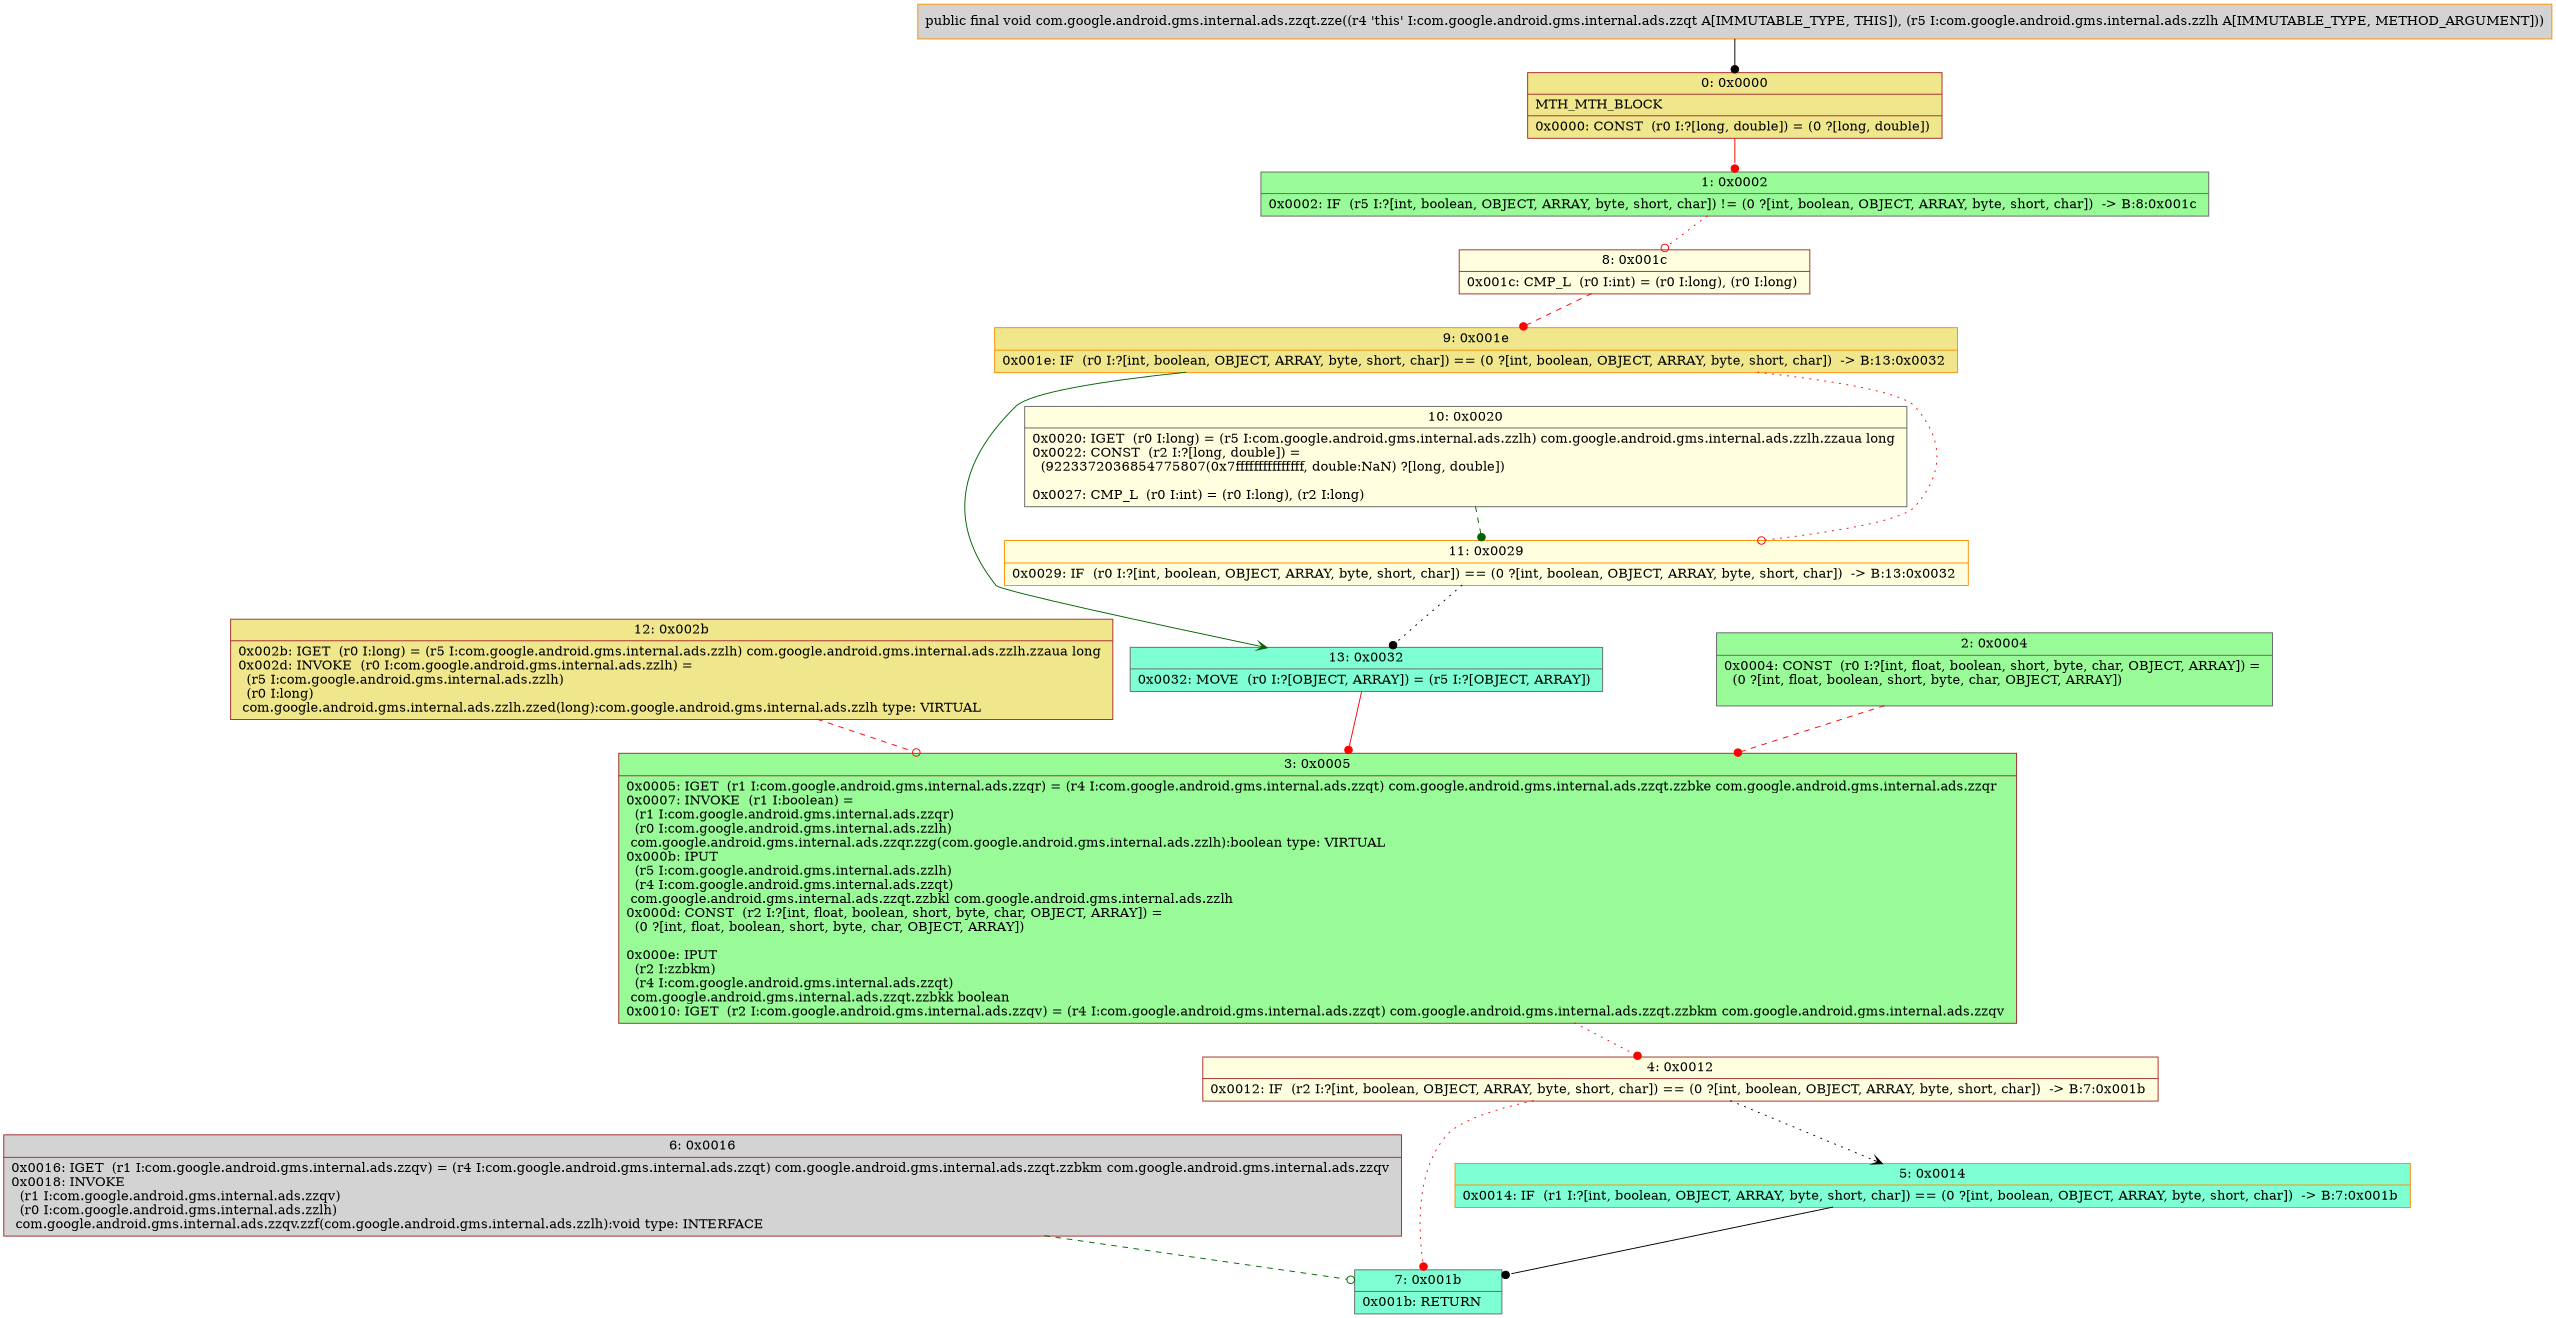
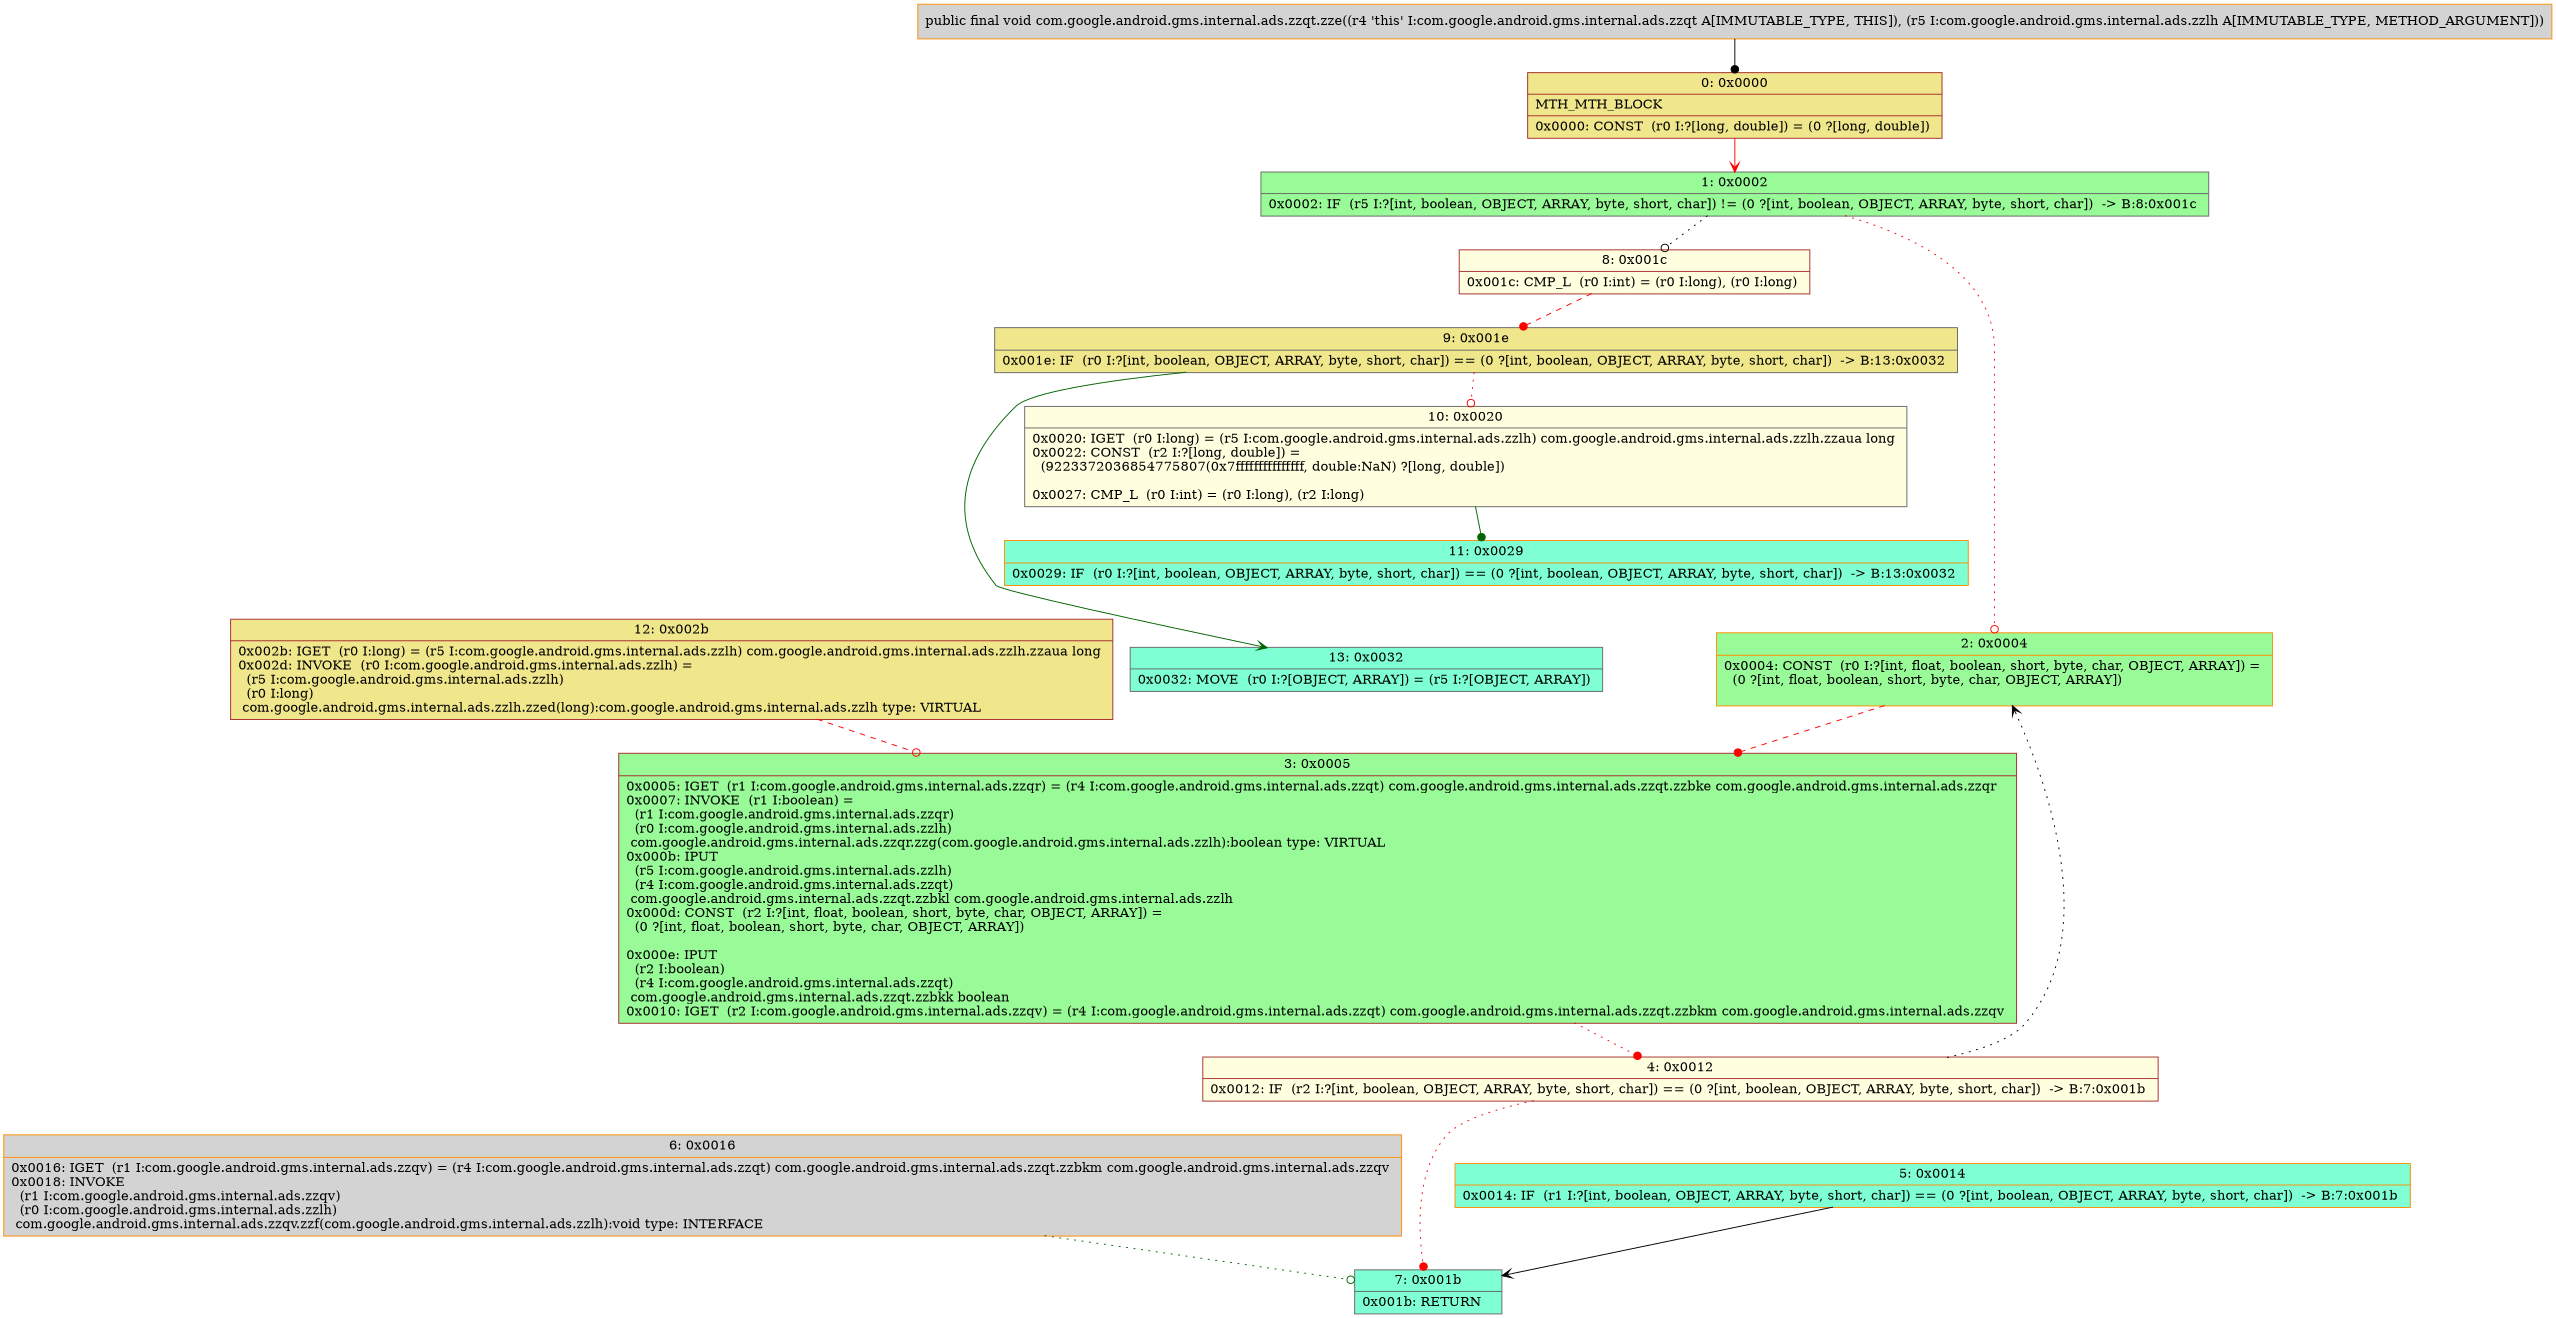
  digraph {
    node [color=brown fillcolor=aquamarine shape=record style=filled]
    edge [arrowhead=dot color=red style=dotted]
    n1 [fillcolor=khaki label="{0\:\ 0x0000|MTH_MTH_BLOCK\l|0x0000: CONST  (r0 I:?[long, double]) = (0 ?[long, double]) \l}"]
    n2 [color=gray40 fillcolor=palegreen label="{1\:\ 0x0002|0x0002: IF  (r5 I:?[int, boolean, OBJECT, ARRAY, byte, short, char]) != (0 ?[int, boolean, OBJECT, ARRAY, byte, short, char])  \-\> B:8:0x001c \l}"]
-   n3 [color=gray40 fillcolor=palegreen label="{2\:\ 0x0004|0x0004: CONST  (r0 I:?[int, float, boolean, short, byte, char, OBJECT, ARRAY]) = \l  (0 ?[int, float, boolean, short, byte, char, OBJECT, ARRAY])\l \l}"]
+   n3 [color=darkorange fillcolor=palegreen label="{2\:\ 0x0004|0x0004: CONST  (r0 I:?[int, float, boolean, short, byte, char, OBJECT, ARRAY]) = \l  (0 ?[int, float, boolean, short, byte, char, OBJECT, ARRAY])\l \l}"]
    n4 [fillcolor=lightyellow label="{8\:\ 0x001c|0x001c: CMP_L  (r0 I:int) = (r0 I:long), (r0 I:long) \l}"]
-   n5 [fillcolor=palegreen label="{3\:\ 0x0005|0x0005: IGET  (r1 I:com.google.android.gms.internal.ads.zzqr) = (r4 I:com.google.android.gms.internal.ads.zzqt) com.google.android.gms.internal.ads.zzqt.zzbke com.google.android.gms.internal.ads.zzqr \l0x0007: INVOKE  (r1 I:boolean) = \l  (r1 I:com.google.android.gms.internal.ads.zzqr)\l  (r0 I:com.google.android.gms.internal.ads.zzlh)\l com.google.android.gms.internal.ads.zzqr.zzg(com.google.android.gms.internal.ads.zzlh):boolean type: VIRTUAL \l0x000b: IPUT  \l  (r5 I:com.google.android.gms.internal.ads.zzlh)\l  (r4 I:com.google.android.gms.internal.ads.zzqt)\l com.google.android.gms.internal.ads.zzqt.zzbkl com.google.android.gms.internal.ads.zzlh \l0x000d: CONST  (r2 I:?[int, float, boolean, short, byte, char, OBJECT, ARRAY]) = \l  (0 ?[int, float, boolean, short, byte, char, OBJECT, ARRAY])\l \l0x000e: IPUT  \l  (r2 I:zzbkm)\l  (r4 I:com.google.android.gms.internal.ads.zzqt)\l com.google.android.gms.internal.ads.zzqt.zzbkk boolean \l0x0010: IGET  (r2 I:com.google.android.gms.internal.ads.zzqv) = (r4 I:com.google.android.gms.internal.ads.zzqt) com.google.android.gms.internal.ads.zzqt.zzbkm com.google.android.gms.internal.ads.zzqv \l}"]
-   n6 [color=darkorange fillcolor=khaki label="{9\:\ 0x001e|0x001e: IF  (r0 I:?[int, boolean, OBJECT, ARRAY, byte, short, char]) == (0 ?[int, boolean, OBJECT, ARRAY, byte, short, char])  \-\> B:13:0x0032 \l}"]
+   n5 [fillcolor=palegreen label="{3\:\ 0x0005|0x0005: IGET  (r1 I:com.google.android.gms.internal.ads.zzqr) = (r4 I:com.google.android.gms.internal.ads.zzqt) com.google.android.gms.internal.ads.zzqt.zzbke com.google.android.gms.internal.ads.zzqr \l0x0007: INVOKE  (r1 I:boolean) = \l  (r1 I:com.google.android.gms.internal.ads.zzqr)\l  (r0 I:com.google.android.gms.internal.ads.zzlh)\l com.google.android.gms.internal.ads.zzqr.zzg(com.google.android.gms.internal.ads.zzlh):boolean type: VIRTUAL \l0x000b: IPUT  \l  (r5 I:com.google.android.gms.internal.ads.zzlh)\l  (r4 I:com.google.android.gms.internal.ads.zzqt)\l com.google.android.gms.internal.ads.zzqt.zzbkl com.google.android.gms.internal.ads.zzlh \l0x000d: CONST  (r2 I:?[int, float, boolean, short, byte, char, OBJECT, ARRAY]) = \l  (0 ?[int, float, boolean, short, byte, char, OBJECT, ARRAY])\l \l0x000e: IPUT  \l  (r2 I:boolean)\l  (r4 I:com.google.android.gms.internal.ads.zzqt)\l com.google.android.gms.internal.ads.zzqt.zzbkk boolean \l0x0010: IGET  (r2 I:com.google.android.gms.internal.ads.zzqv) = (r4 I:com.google.android.gms.internal.ads.zzqt) com.google.android.gms.internal.ads.zzqt.zzbkm com.google.android.gms.internal.ads.zzqv \l}"]
+   n6 [color=gray40 fillcolor=khaki label="{9\:\ 0x001e|0x001e: IF  (r0 I:?[int, boolean, OBJECT, ARRAY, byte, short, char]) == (0 ?[int, boolean, OBJECT, ARRAY, byte, short, char])  \-\> B:13:0x0032 \l}"]
    n7 [fillcolor=lightyellow label="{4\:\ 0x0012|0x0012: IF  (r2 I:?[int, boolean, OBJECT, ARRAY, byte, short, char]) == (0 ?[int, boolean, OBJECT, ARRAY, byte, short, char])  \-\> B:7:0x001b \l}"]
    n8 [color=darkorange label="{5\:\ 0x0014|0x0014: IF  (r1 I:?[int, boolean, OBJECT, ARRAY, byte, short, char]) == (0 ?[int, boolean, OBJECT, ARRAY, byte, short, char])  \-\> B:7:0x001b \l}"]
    n9 [color=gray40 label="{7\:\ 0x001b|0x001b: RETURN   \l}"]
-   n10 [fillcolor=lightgrey label="{6\:\ 0x0016|0x0016: IGET  (r1 I:com.google.android.gms.internal.ads.zzqv) = (r4 I:com.google.android.gms.internal.ads.zzqt) com.google.android.gms.internal.ads.zzqt.zzbkm com.google.android.gms.internal.ads.zzqv \l0x0018: INVOKE  \l  (r1 I:com.google.android.gms.internal.ads.zzqv)\l  (r0 I:com.google.android.gms.internal.ads.zzlh)\l com.google.android.gms.internal.ads.zzqv.zzf(com.google.android.gms.internal.ads.zzlh):void type: INTERFACE \l}"]
+   n10 [color=darkorange fillcolor=lightgrey label="{6\:\ 0x0016|0x0016: IGET  (r1 I:com.google.android.gms.internal.ads.zzqv) = (r4 I:com.google.android.gms.internal.ads.zzqt) com.google.android.gms.internal.ads.zzqt.zzbkm com.google.android.gms.internal.ads.zzqv \l0x0018: INVOKE  \l  (r1 I:com.google.android.gms.internal.ads.zzqv)\l  (r0 I:com.google.android.gms.internal.ads.zzlh)\l com.google.android.gms.internal.ads.zzqv.zzf(com.google.android.gms.internal.ads.zzlh):void type: INTERFACE \l}"]
    n11 [color=gray40 fillcolor=lightyellow label="{10\:\ 0x0020|0x0020: IGET  (r0 I:long) = (r5 I:com.google.android.gms.internal.ads.zzlh) com.google.android.gms.internal.ads.zzlh.zzaua long \l0x0022: CONST  (r2 I:?[long, double]) = \l  (9223372036854775807(0x7fffffffffffffff, double:NaN) ?[long, double])\l \l0x0027: CMP_L  (r0 I:int) = (r0 I:long), (r2 I:long) \l}"]
    n12 [color=gray40 label="{13\:\ 0x0032|0x0032: MOVE  (r0 I:?[OBJECT, ARRAY]) = (r5 I:?[OBJECT, ARRAY]) \l}"]
-   n13 [color=darkorange fillcolor=lightyellow label="{11\:\ 0x0029|0x0029: IF  (r0 I:?[int, boolean, OBJECT, ARRAY, byte, short, char]) == (0 ?[int, boolean, OBJECT, ARRAY, byte, short, char])  \-\> B:13:0x0032 \l}"]
+   n13 [color=darkorange label="{11\:\ 0x0029|0x0029: IF  (r0 I:?[int, boolean, OBJECT, ARRAY, byte, short, char]) == (0 ?[int, boolean, OBJECT, ARRAY, byte, short, char])  \-\> B:13:0x0032 \l}"]
    n14 [fillcolor=khaki label="{12\:\ 0x002b|0x002b: IGET  (r0 I:long) = (r5 I:com.google.android.gms.internal.ads.zzlh) com.google.android.gms.internal.ads.zzlh.zzaua long \l0x002d: INVOKE  (r0 I:com.google.android.gms.internal.ads.zzlh) = \l  (r5 I:com.google.android.gms.internal.ads.zzlh)\l  (r0 I:long)\l com.google.android.gms.internal.ads.zzlh.zzed(long):com.google.android.gms.internal.ads.zzlh type: VIRTUAL \l}"]
    n15 [color=darkorange fillcolor=lightgrey label="{public final void com.google.android.gms.internal.ads.zzqt.zze((r4 'this' I:com.google.android.gms.internal.ads.zzqt A[IMMUTABLE_TYPE, THIS]), (r5 I:com.google.android.gms.internal.ads.zzlh A[IMMUTABLE_TYPE, METHOD_ARGUMENT])) }"]
-   n1 -> n2 [style=solid]
-   n2 -> n4 [arrowhead=odot]
+   n1 -> n2 [arrowhead=vee style=solid]
+   n2 -> n3 [arrowhead=odot]
+   n2 -> n4 [arrowhead=odot color=black]
    n3 -> n5 [style=dashed]
    n4 -> n6 [style=dashed]
    n5 -> n7
-   n6 -> n13 [arrowhead=odot]
+   n6 -> n11 [arrowhead=odot]
    n6 -> n12 [arrowhead=vee color=darkgreen style=solid]
-   n7 -> n8 [arrowhead=vee color=black]
+   n7 -> n3 [arrowhead=vee color=black]
    n7 -> n9
-   n8 -> n9 [color=black style=solid]
-   n10 -> n9 [arrowhead=odot color=darkgreen style=dashed]
-   n11 -> n13 [color=darkgreen style=dashed]
-   n12 -> n5 [style=solid]
-   n13 -> n12 [color=black]
+   n8 -> n9 [arrowhead=vee color=black style=solid]
+   n10 -> n9 [arrowhead=odot color=darkgreen]
+   n11 -> n13 [color=darkgreen style=solid]
    n14 -> n5 [arrowhead=odot style=dashed]
    n15 -> n1 [color=black style=solid]
  }
